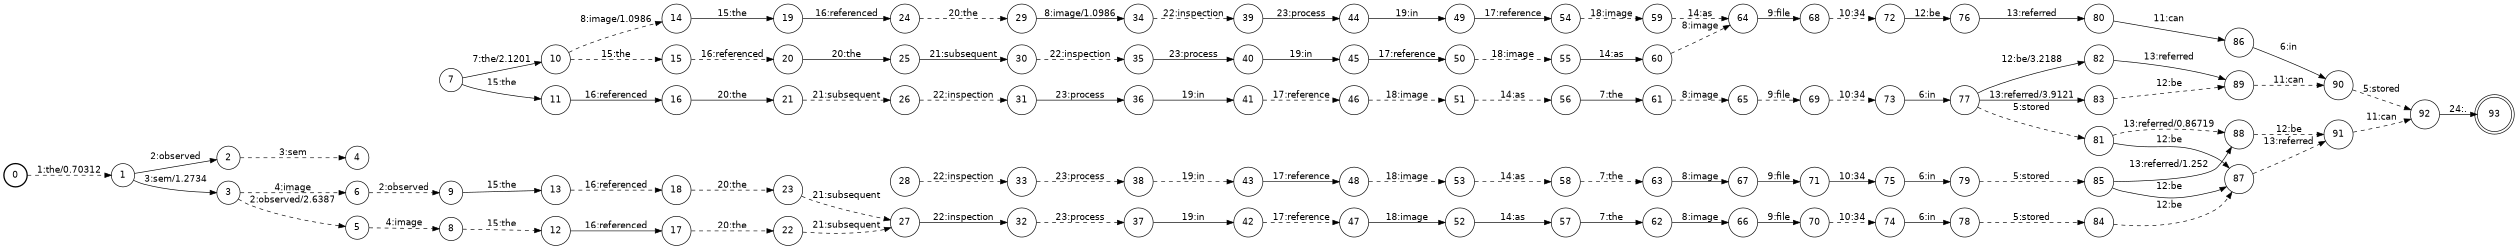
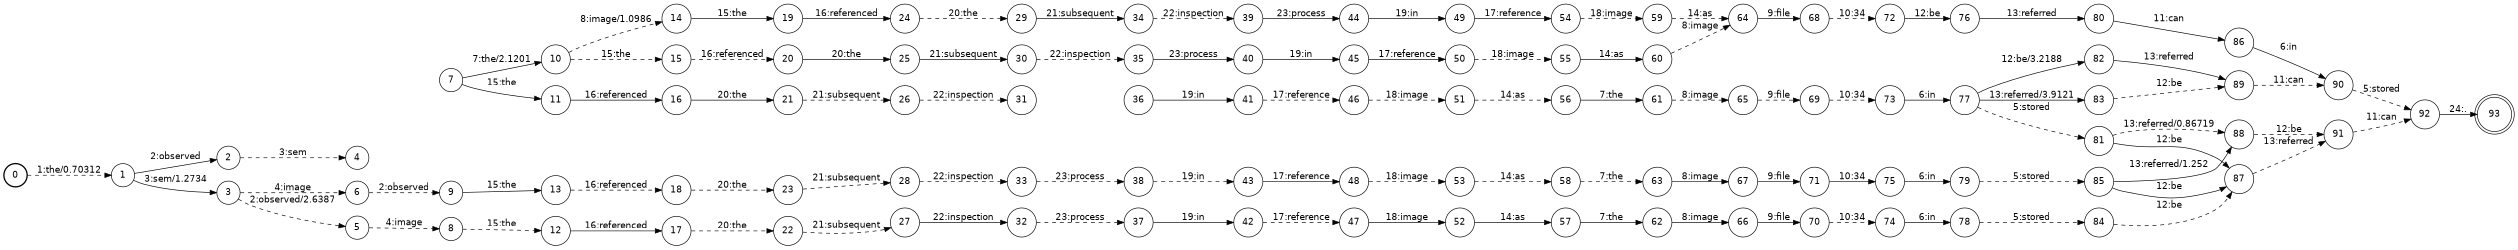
  digraph {
    fontname="DejaVu Sans"
    nodesep=0.25
    rankdir=LR
    ranksep=0.4
    node [fontname="DejaVu Sans" fontsize=14 shape=circle style=solid]
    edge [fontname="DejaVu Sans" fontsize=14 style=dashed]
    n1 [label=0 style=bold]
    n2 [label=1]
    n3 [label=2]
    n4 [label=3]
    n5 [label=4]
    n6 [label=5]
    n7 [label=6]
    n8 [label=8]
    n9 [label=9]
    n10 [label=7]
    n11 [label=10]
    n12 [label=11]
    n13 [label=12]
    n14 [label=13]
    n15 [label=15]
    n16 [label=14]
    n17 [label=16]
    n18 [label=17]
    n19 [label=18]
    n20 [label=20]
    n21 [label=19]
    n22 [label=21]
    n23 [label=22]
    n24 [label=23]
    n25 [label=25]
    n26 [label=24]
    n27 [label=26]
    n28 [label=27]
    n29 [label=28]
    n30 [label=29]
    n31 [label=30]
    n32 [label=31]
    n33 [label=32]
    n34 [label=33]
    n35 [label=34]
    n36 [label=35]
    n37 [label=36]
    n38 [label=37]
    n39 [label=38]
    n40 [label=39]
    n41 [label=40]
    n42 [label=41]
    n43 [label=42]
    n44 [label=43]
    n45 [label=44]
    n46 [label=45]
    n47 [label=46]
    n48 [label=47]
    n49 [label=48]
    n50 [label=49]
    n51 [label=50]
    n52 [label=51]
    n53 [label=52]
    n54 [label=53]
    n55 [label=54]
    n56 [label=55]
    n57 [label=56]
    n58 [label=57]
    n59 [label=58]
    n60 [label=59]
    n61 [label=60]
    n62 [label=61]
    n63 [label=62]
    n64 [label=63]
    n65 [label=64]
    n66 [label=65]
    n67 [label=66]
    n68 [label=67]
    n69 [label=68]
    n70 [label=69]
    n71 [label=70]
    n72 [label=71]
    n73 [label=72]
    n74 [label=73]
    n75 [label=74]
    n76 [label=75]
    n77 [label=76]
    n78 [label=77]
    n79 [label=78]
    n80 [label=79]
    n81 [label=80]
    n82 [label=81]
    n83 [label=82]
    n84 [label=83]
    n85 [label=84]
    n86 [label=85]
    n87 [label=86]
    n88 [label=87]
    n89 [label=88]
    n90 [label=89]
    n91 [label=90]
    n92 [label=91]
    n93 [label=92]
    n94 [label=93 shape=doublecircle]
    n1 -> n2 [label="1:the/0.70312"]
    n2 -> n3 [label="2:observed" style=solid]
    n2 -> n4 [label="3:sem/1.2734" style=solid]
    n3 -> n5 [label="3:sem"]
    n4 -> n6 [label="2:observed/2.6387"]
    n4 -> n7 [label="4:image"]
    n6 -> n8 [label="4:image"]
    n7 -> n9 [label="2:observed"]
    n8 -> n13 [label="15:the"]
    n9 -> n14 [label="15:the" style=solid]
    n10 -> n11 [label="7:the/2.1201" style=solid]
    n10 -> n12 [label="15:the" style=solid]
    n11 -> n15 [label="15:the"]
    n11 -> n16 [label="8:image/1.0986"]
    n12 -> n17 [label="16:referenced" style=solid]
    n13 -> n18 [label="16:referenced" style=solid]
    n14 -> n19 [label="16:referenced"]
    n15 -> n20 [label="16:referenced"]
    n16 -> n21 [label="15:the" style=solid]
    n17 -> n22 [label="20:the" style=solid]
    n18 -> n23 [label="20:the"]
    n19 -> n24 [label="20:the"]
    n20 -> n25 [label="20:the" style=solid]
    n21 -> n26 [label="16:referenced" style=solid]
    n22 -> n27 [label="21:subsequent"]
    n23 -> n28 [label="21:subsequent"]
-   n24 -> n28 [label="21:subsequent"]
+   n24 -> n29 [label="21:subsequent"]
    n25 -> n31 [label="21:subsequent" style=solid]
    n26 -> n30 [label="20:the"]
    n27 -> n32 [label="22:inspection"]
    n28 -> n33 [label="22:inspection" style=solid]
    n29 -> n34 [label="22:inspection"]
-   n30 -> n35 [label="8:image/1.0986" style=solid]
+   n30 -> n35 [label="21:subsequent" style=solid]
    n31 -> n36 [label="22:inspection"]
-   n32 -> n37 [label="23:process" style=solid]
    n33 -> n38 [label="23:process"]
    n34 -> n39 [label="23:process"]
    n35 -> n40 [label="22:inspection"]
    n36 -> n41 [label="23:process" style=solid]
    n37 -> n42 [label="19:in" style=solid]
    n38 -> n43 [label="19:in" style=solid]
    n39 -> n44 [label="19:in"]
    n40 -> n45 [label="23:process" style=solid]
    n41 -> n46 [label="19:in" style=solid]
    n42 -> n47 [label="17:reference"]
    n43 -> n48 [label="17:reference"]
    n44 -> n49 [label="17:reference" style=solid]
    n45 -> n50 [label="19:in" style=solid]
    n46 -> n51 [label="17:reference" style=solid]
    n47 -> n52 [label="18:image"]
    n48 -> n53 [label="18:image" style=solid]
    n49 -> n54 [label="18:image"]
    n50 -> n55 [label="17:reference" style=solid]
    n51 -> n56 [label="18:image"]
    n52 -> n57 [label="14:as"]
    n53 -> n58 [label="14:as" style=solid]
    n54 -> n59 [label="14:as"]
    n55 -> n60 [label="18:image"]
    n56 -> n61 [label="14:as" style=solid]
    n57 -> n62 [label="7:the" style=solid]
    n58 -> n63 [label="7:the" style=solid]
    n59 -> n64 [label="7:the"]
    n60 -> n65 [label="14:as"]
    n61 -> n65 [label="8:image"]
    n62 -> n66 [label="8:image"]
    n63 -> n67 [label="8:image" style=solid]
    n64 -> n68 [label="8:image" style=solid]
    n65 -> n69 [label="9:file" style=solid]
    n66 -> n70 [label="9:file"]
    n67 -> n71 [label="9:file" style=solid]
    n68 -> n72 [label="9:file" style=solid]
    n69 -> n73 [label="10:34"]
    n70 -> n74 [label="10:34"]
    n71 -> n75 [label="10:34"]
    n72 -> n76 [label="10:34" style=solid]
    n73 -> n77 [label="12:be" style=solid]
    n74 -> n78 [label="6:in" style=solid]
    n75 -> n79 [label="6:in" style=solid]
    n76 -> n80 [label="6:in" style=solid]
    n77 -> n81 [label="13:referred" style=solid]
    n78 -> n82 [label="5:stored"]
    n78 -> n83 [label="12:be/3.2188" style=solid]
    n78 -> n84 [label="13:referred/3.9121" style=solid]
    n79 -> n85 [label="5:stored"]
    n80 -> n86 [label="5:stored"]
    n81 -> n87 [label="11:can" style=solid]
    n82 -> n88 [label="12:be" style=solid]
    n82 -> n89 [label="13:referred/0.86719"]
    n83 -> n90 [label="13:referred" style=solid]
    n84 -> n90 [label="12:be"]
    n85 -> n88 [label="12:be"]
    n86 -> n88 [label="12:be" style=solid]
    n86 -> n89 [label="13:referred/1.252" style=solid]
    n87 -> n91 [label="6:in" style=solid]
    n88 -> n92 [label="13:referred"]
    n89 -> n92 [label="12:be"]
    n90 -> n91 [label="11:can"]
    n91 -> n93 [label="5:stored"]
    n92 -> n93 [label="11:can"]
    n93 -> n94 [label="24:." style=solid]
  }
